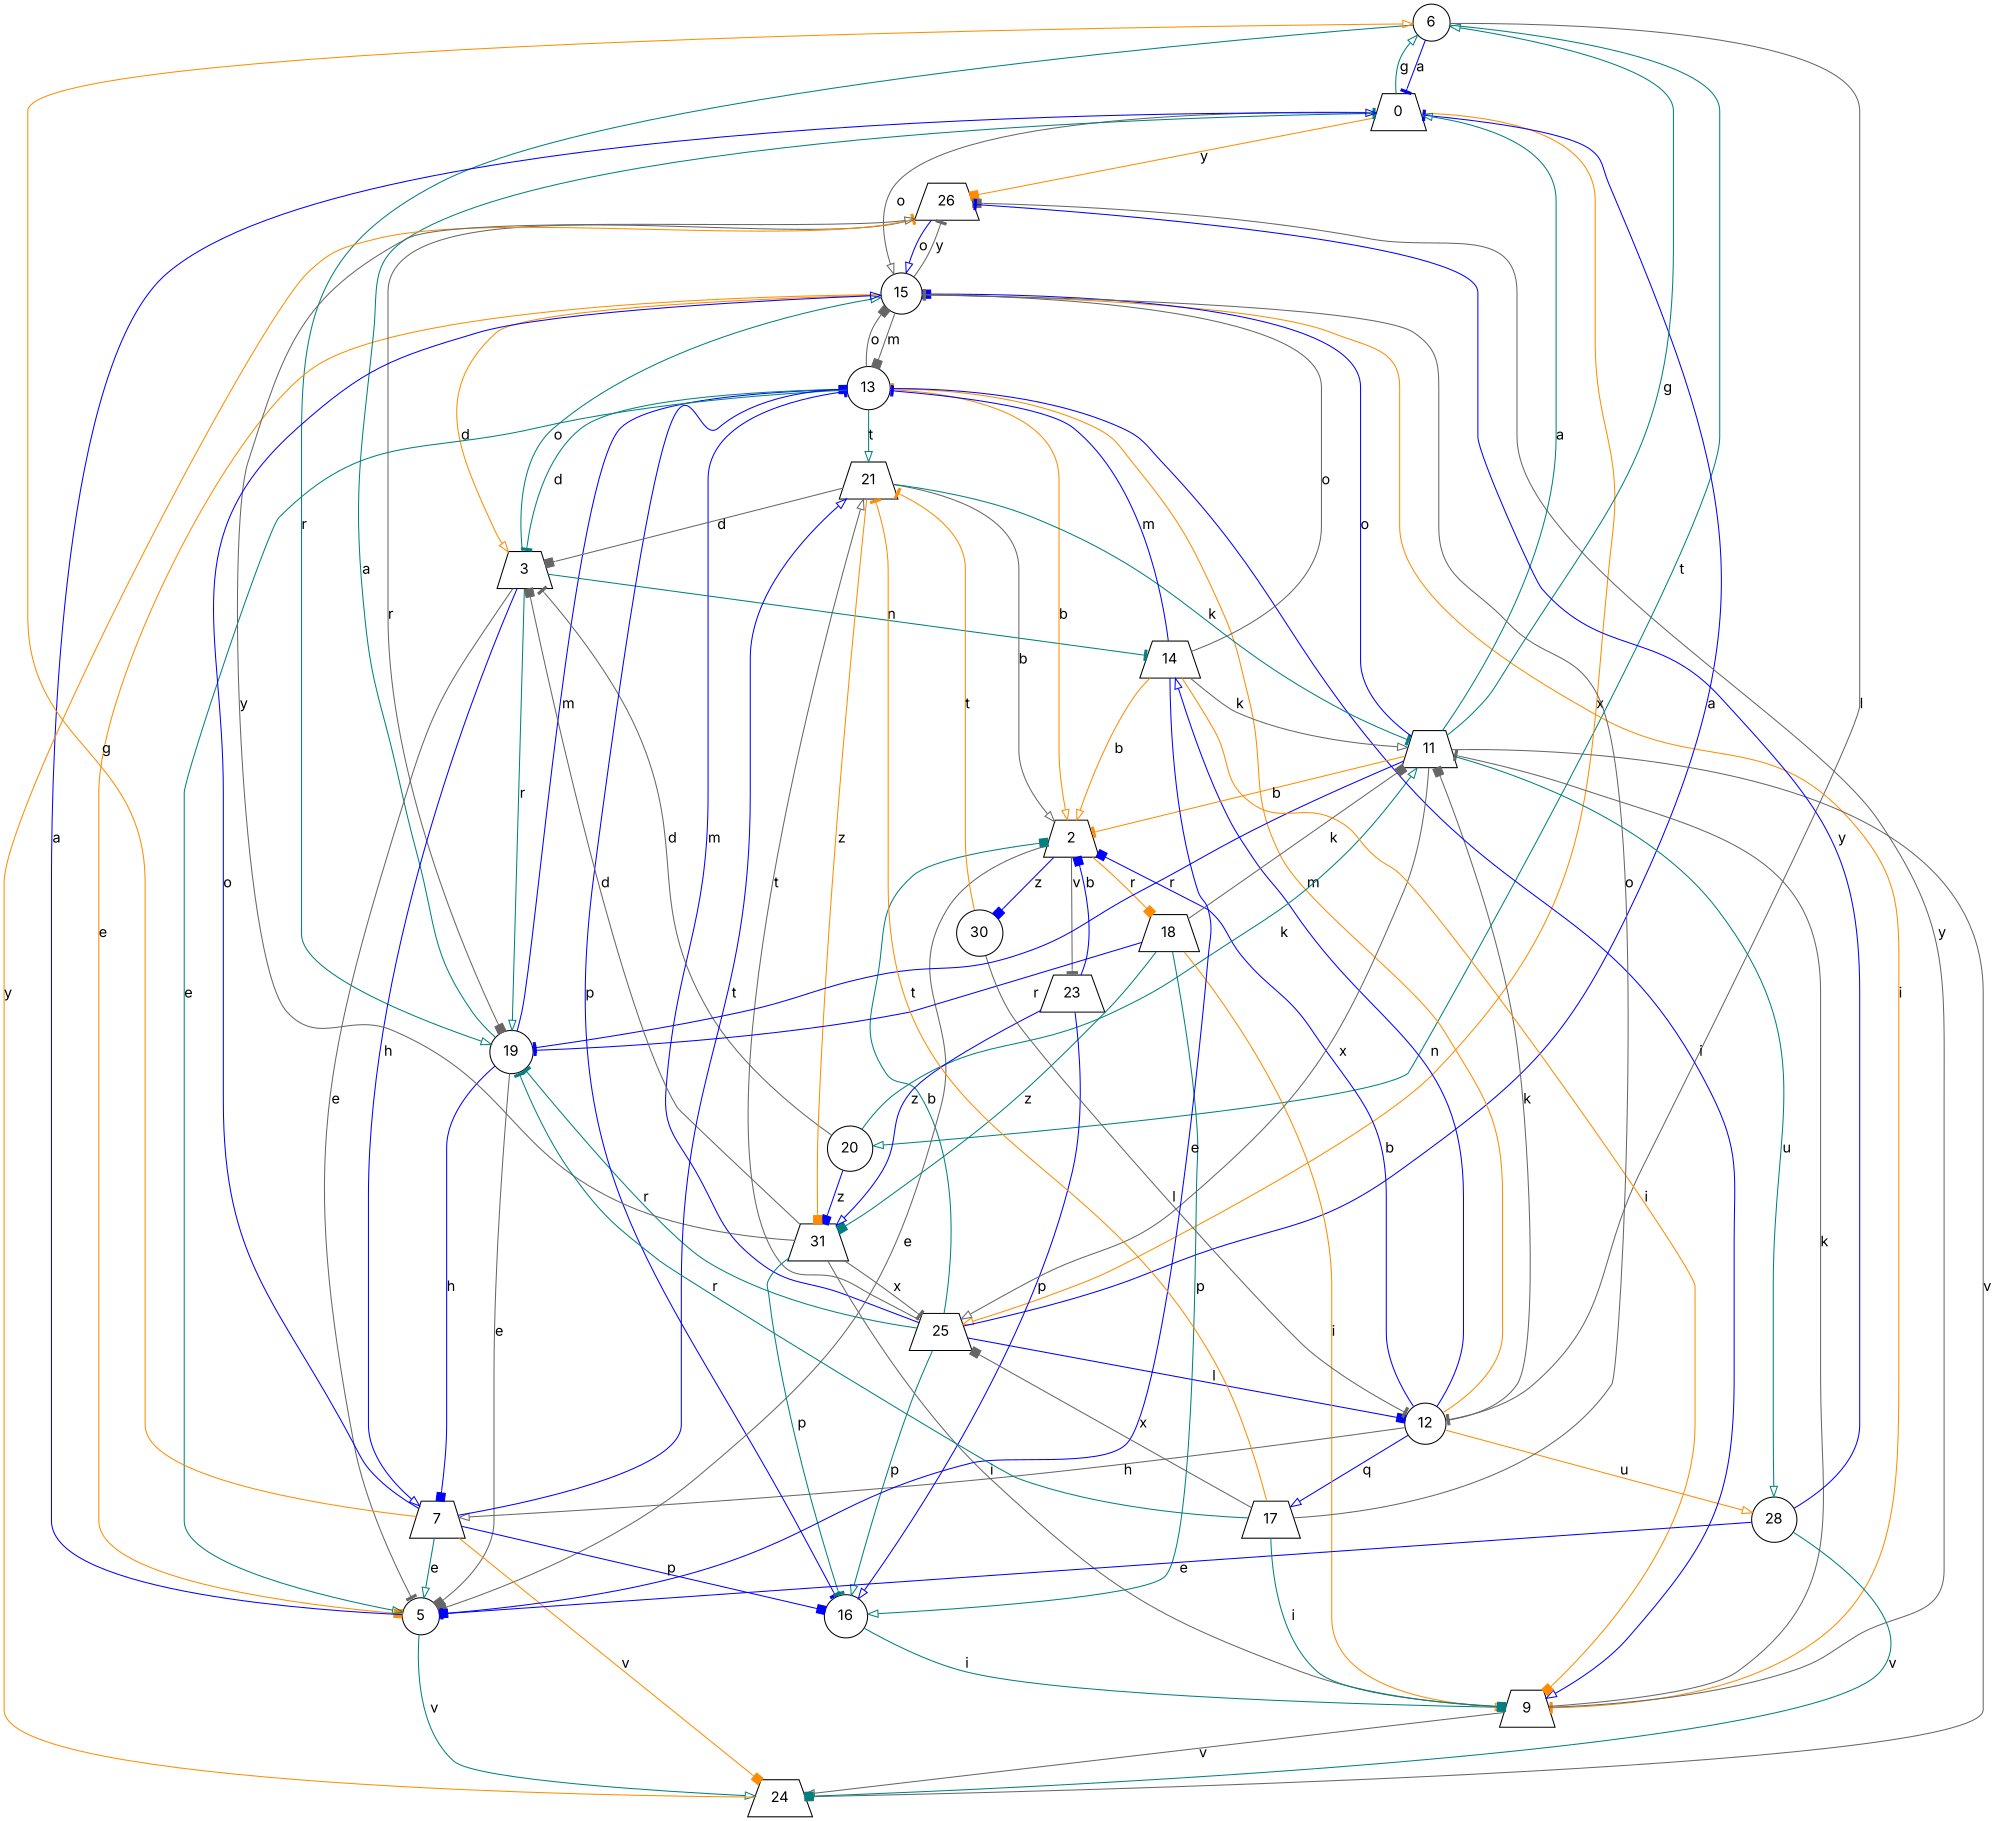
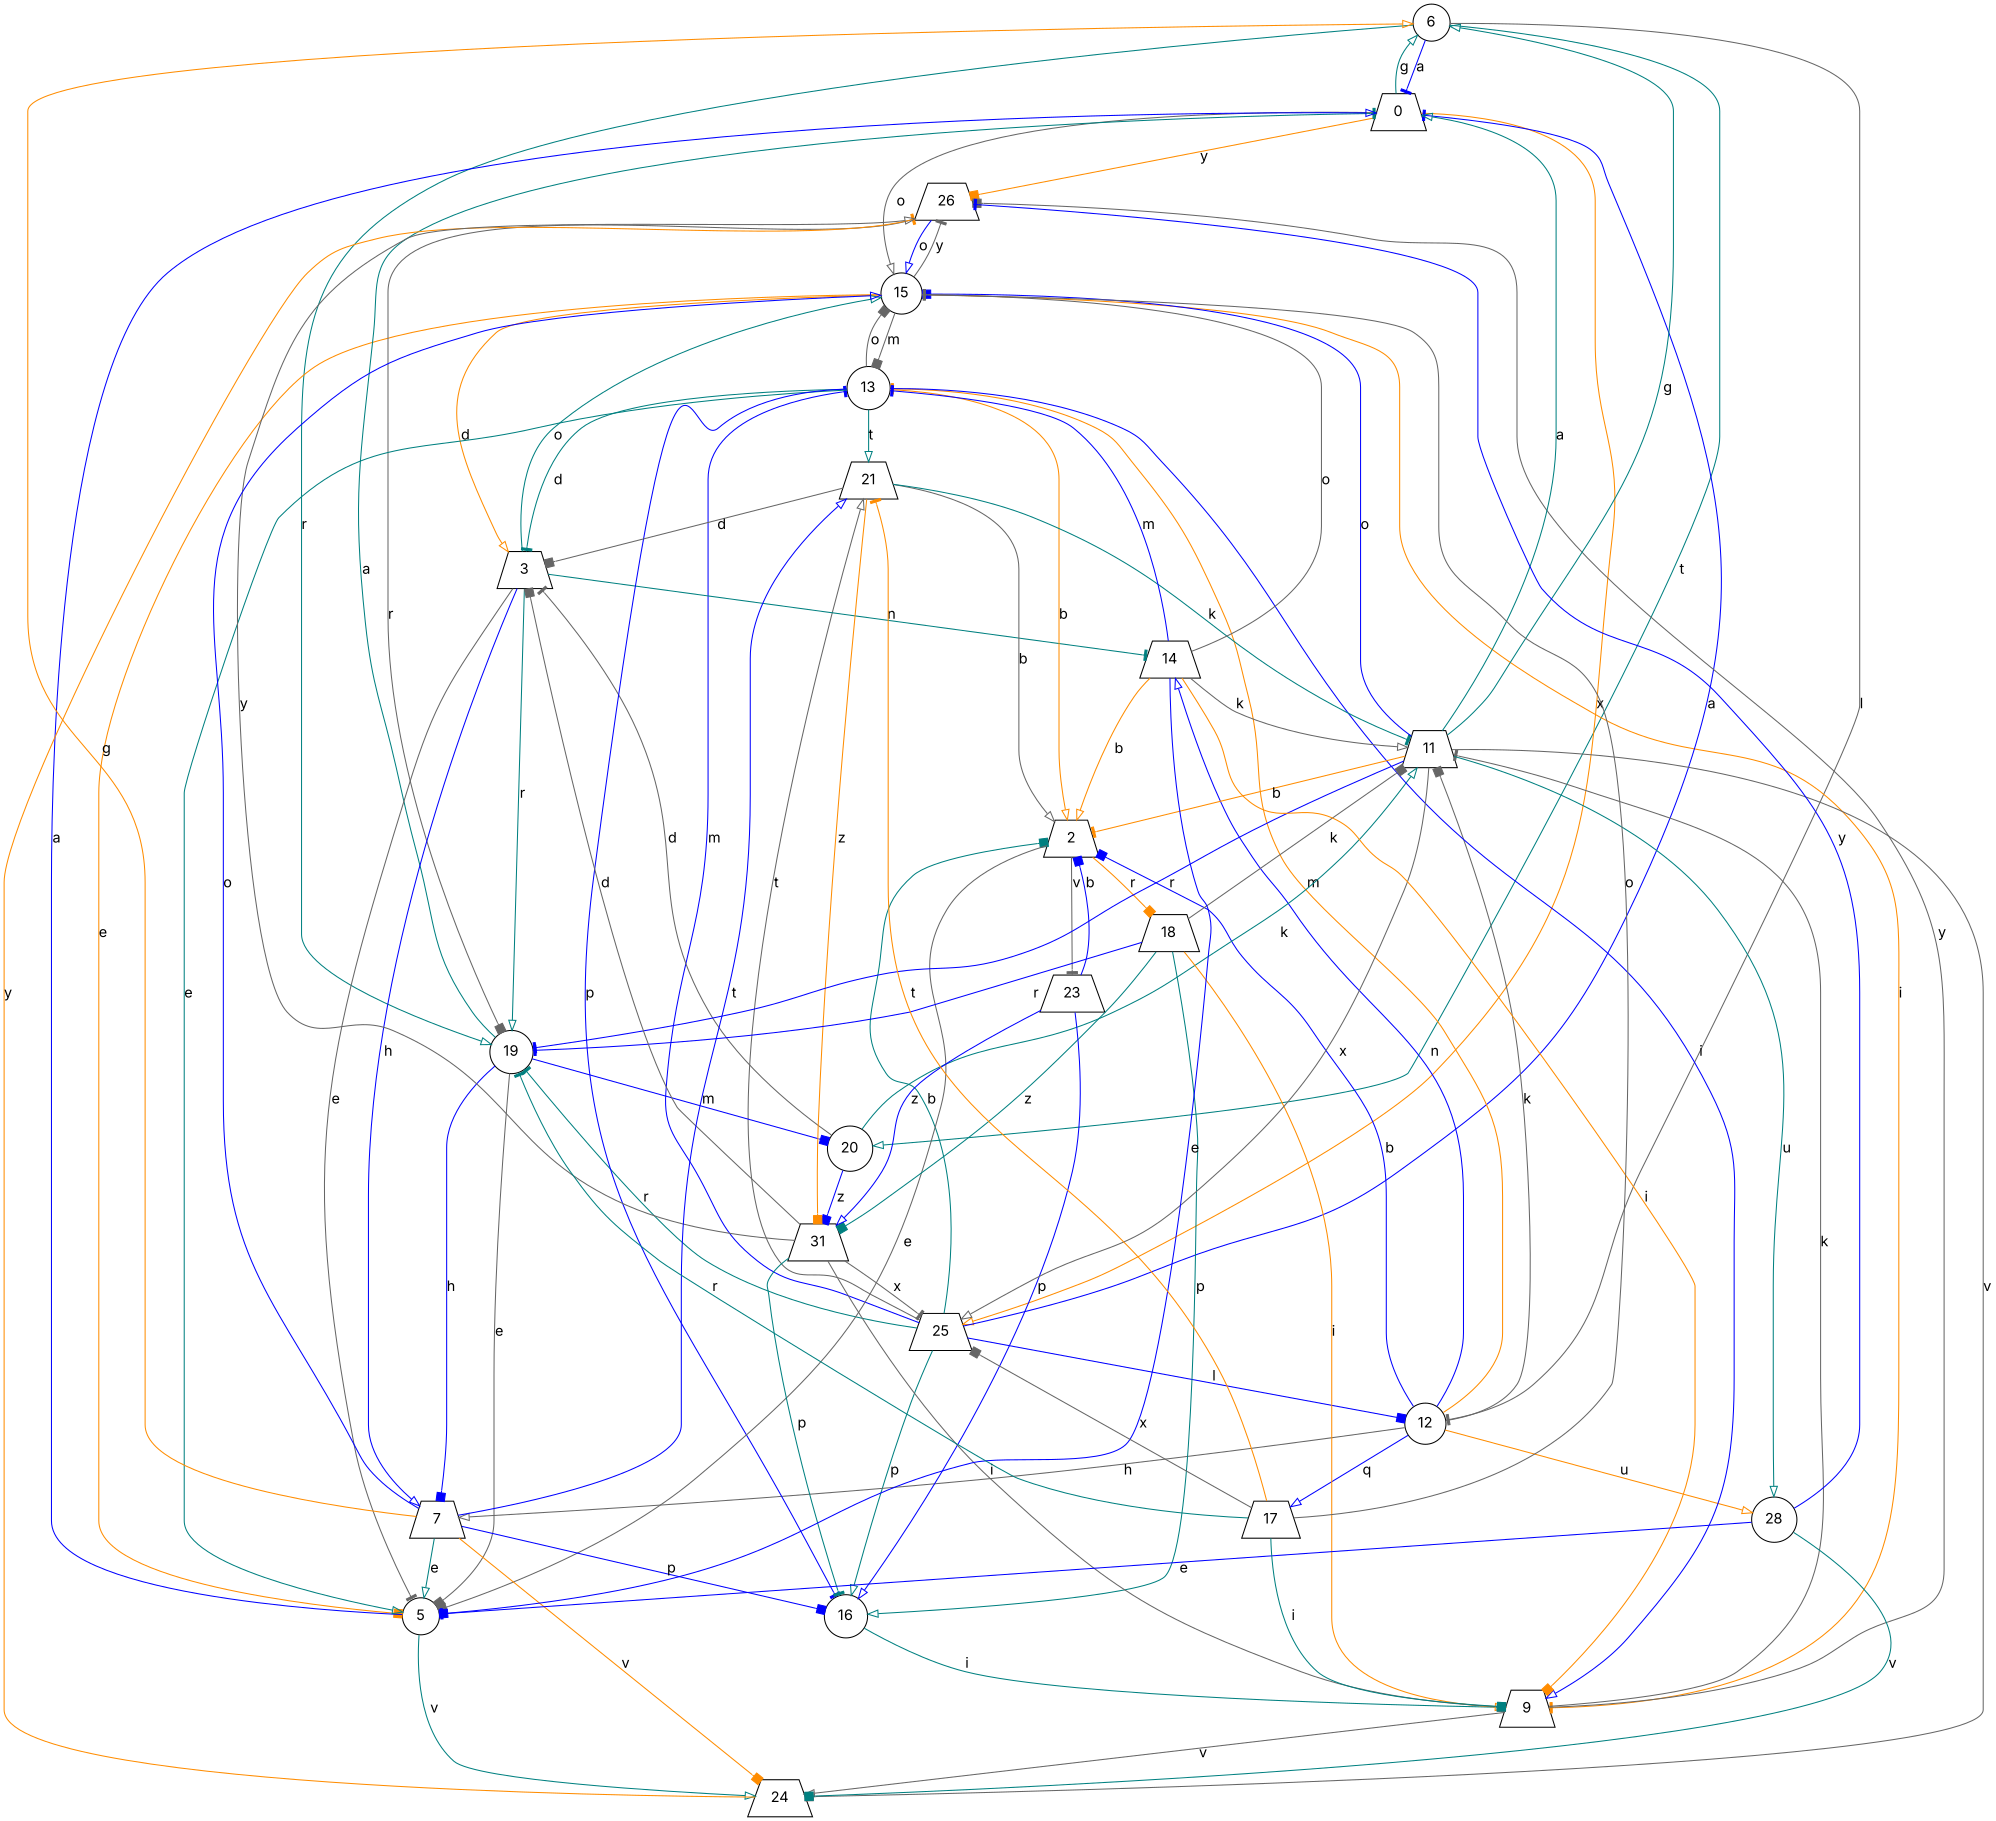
  strict digraph {
    fontname=Inter
    node [fontname=Inter shape=trapezium]
    edge [arrowhead=onormal color=gray40 fontname=Inter]
    6 [shape=circle]
    0
    15 [shape=circle]
    25
    26
    19 [shape=circle]
    12 [shape=circle]
    20 [shape=circle]
    5 [shape=circle]
    3
    9
    13 [shape=circle]
    2
    16 [shape=circle]
    21
    18
    23
-   30 [shape=circle]
    24
    11
    31
    7
    14
    n24 [label=28 shape=circle]
    17
    6 -> 0 [arrowhead=tee color=blue label=a]
    6 -> 19 [color=teal label=r]
    6 -> 12 [arrowhead=tee label=l]
    6 -> 20 [color=teal label=t]
    0 -> 6 [color=teal label=g]
    0 -> 15 [label=o]
    0 -> 25 [color=darkorange label=x]
    0 -> 26 [arrowhead=box color=darkorange label=y]
    15 -> 26 [arrowhead=tee label=y]
    15 -> 5 [arrowhead=box color=darkorange label=e]
    15 -> 3 [color=darkorange label=d]
    15 -> 9 [arrowhead=tee color=darkorange label=i]
    15 -> 13 [arrowhead=box label=m]
    25 -> 0 [arrowhead=tee color=blue label=a]
    25 -> 19 [arrowhead=tee color=teal label=r]
    25 -> 12 [arrowhead=box color=blue label=l]
    25 -> 13 [arrowhead=tee color=blue label=m]
    25 -> 2 [arrowhead=box color=teal label=b]
    25 -> 16 [color=teal label=p]
    25 -> 21 [label=t]
    26 -> 15 [color=blue label=o]
    26 -> 19 [arrowhead=box label=r]
    19 -> 0 [arrowhead=tee color=teal label=a]
    19 -> 5 [arrowhead=box label=e]
-   19 -> 13 [arrowhead=box color=blue label=m]
+   19 -> 20 [arrowhead=box color=blue label=m]
    19 -> 7 [arrowhead=box color=blue label=h]
    12 -> 13 [arrowhead=tee color=darkorange label=m]
    12 -> 2 [arrowhead=box color=blue label=b]
    12 -> 11 [arrowhead=box label=k]
    12 -> 7 [label=h]
    12 -> 14 [color=blue label=n]
    12 -> n24 [color=darkorange label=u]
    12 -> 17 [color=blue label=q]
    20 -> 3 [arrowhead=tee label=d]
    20 -> 11 [color=teal label=k]
    20 -> 31 [arrowhead=box color=blue label=z]
    5 -> 0 [color=blue label=a]
    5 -> 24 [color=teal label=v]
    3 -> 15 [color=teal label=o]
    3 -> 19 [color=teal label=r]
    3 -> 5 [arrowhead=tee label=e]
    3 -> 7 [color=blue label=h]
    3 -> 14 [arrowhead=tee color=teal label=n]
    9 -> 26 [arrowhead=box label=y]
    9 -> 24 [label=v]
    9 -> 11 [arrowhead=tee label=k]
    13 -> 15 [arrowhead=box label=o]
    13 -> 5 [color=teal label=e]
    13 -> 3 [arrowhead=tee color=teal label=d]
    13 -> 9 [color=blue label=i]
    13 -> 2 [color=darkorange label=b]
    13 -> 16 [arrowhead=tee color=blue label=p]
    13 -> 21 [color=teal label=t]
    2 -> 5 [arrowhead=box label=e]
    2 -> 18 [arrowhead=box color=darkorange label=r]
    2 -> 23 [arrowhead=tee label=v]
-   2 -> 30 [arrowhead=box color=blue label=z]
    16 -> 9 [arrowhead=box color=teal label=i]
    21 -> 3 [arrowhead=box label=d]
    21 -> 2 [label=b]
    21 -> 11 [arrowhead=tee color=teal label=k]
    21 -> 31 [arrowhead=box color=darkorange label=z]
    18 -> 19 [arrowhead=tee color=blue label=r]
    18 -> 9 [color=darkorange label=i]
    18 -> 16 [color=teal label=p]
    18 -> 11 [arrowhead=box label=k]
    18 -> 31 [arrowhead=box color=teal label=z]
    23 -> 2 [arrowhead=box color=blue label=b]
    23 -> 16 [color=blue label=p]
    23 -> 31 [color=blue label=z]
-   30 -> 12 [arrowhead=tee label=l]
-   30 -> 21 [arrowhead=tee color=darkorange label=t]
    24 -> 26 [arrowhead=tee color=darkorange label=y]
    11 -> 6 [color=teal label=g]
    11 -> 0 [color=teal label=a]
    11 -> 15 [arrowhead=box color=blue label=o]
    11 -> 25 [label=x]
    11 -> 19 [arrowhead=tee color=blue label=r]
    11 -> 2 [arrowhead=tee color=darkorange label=b]
    11 -> 24 [arrowhead=box label=v]
    11 -> n24 [color=teal label=u]
    31 -> 25 [arrowhead=tee label=x]
    31 -> 26 [label=y]
    31 -> 3 [arrowhead=box label=d]
    31 -> 9 [arrowhead=box label=i]
    31 -> 16 [arrowhead=tee color=teal label=p]
    7 -> 6 [color=darkorange label=g]
    7 -> 15 [color=blue label=o]
    7 -> 5 [color=teal label=e]
    7 -> 16 [arrowhead=box color=blue label=p]
    7 -> 21 [color=blue label=t]
    7 -> 24 [arrowhead=box color=darkorange label=v]
    14 -> 15 [arrowhead=tee label=o]
    14 -> 5 [arrowhead=box color=blue label=e]
    14 -> 9 [arrowhead=box color=darkorange label=i]
    14 -> 13 [arrowhead=tee color=blue label=m]
    14 -> 2 [color=darkorange label=b]
    14 -> 11 [label=k]
    n24 -> 26 [arrowhead=tee color=blue label=y]
    n24 -> 5 [arrowhead=tee color=blue label=e]
    n24 -> 24 [arrowhead=box color=teal label=v]
    17 -> 15 [arrowhead=tee label=o]
    17 -> 25 [arrowhead=box label=x]
    17 -> 19 [arrowhead=tee color=teal label=r]
    17 -> 9 [arrowhead=box color=teal label=i]
    17 -> 21 [arrowhead=tee color=darkorange label=t]
  }
